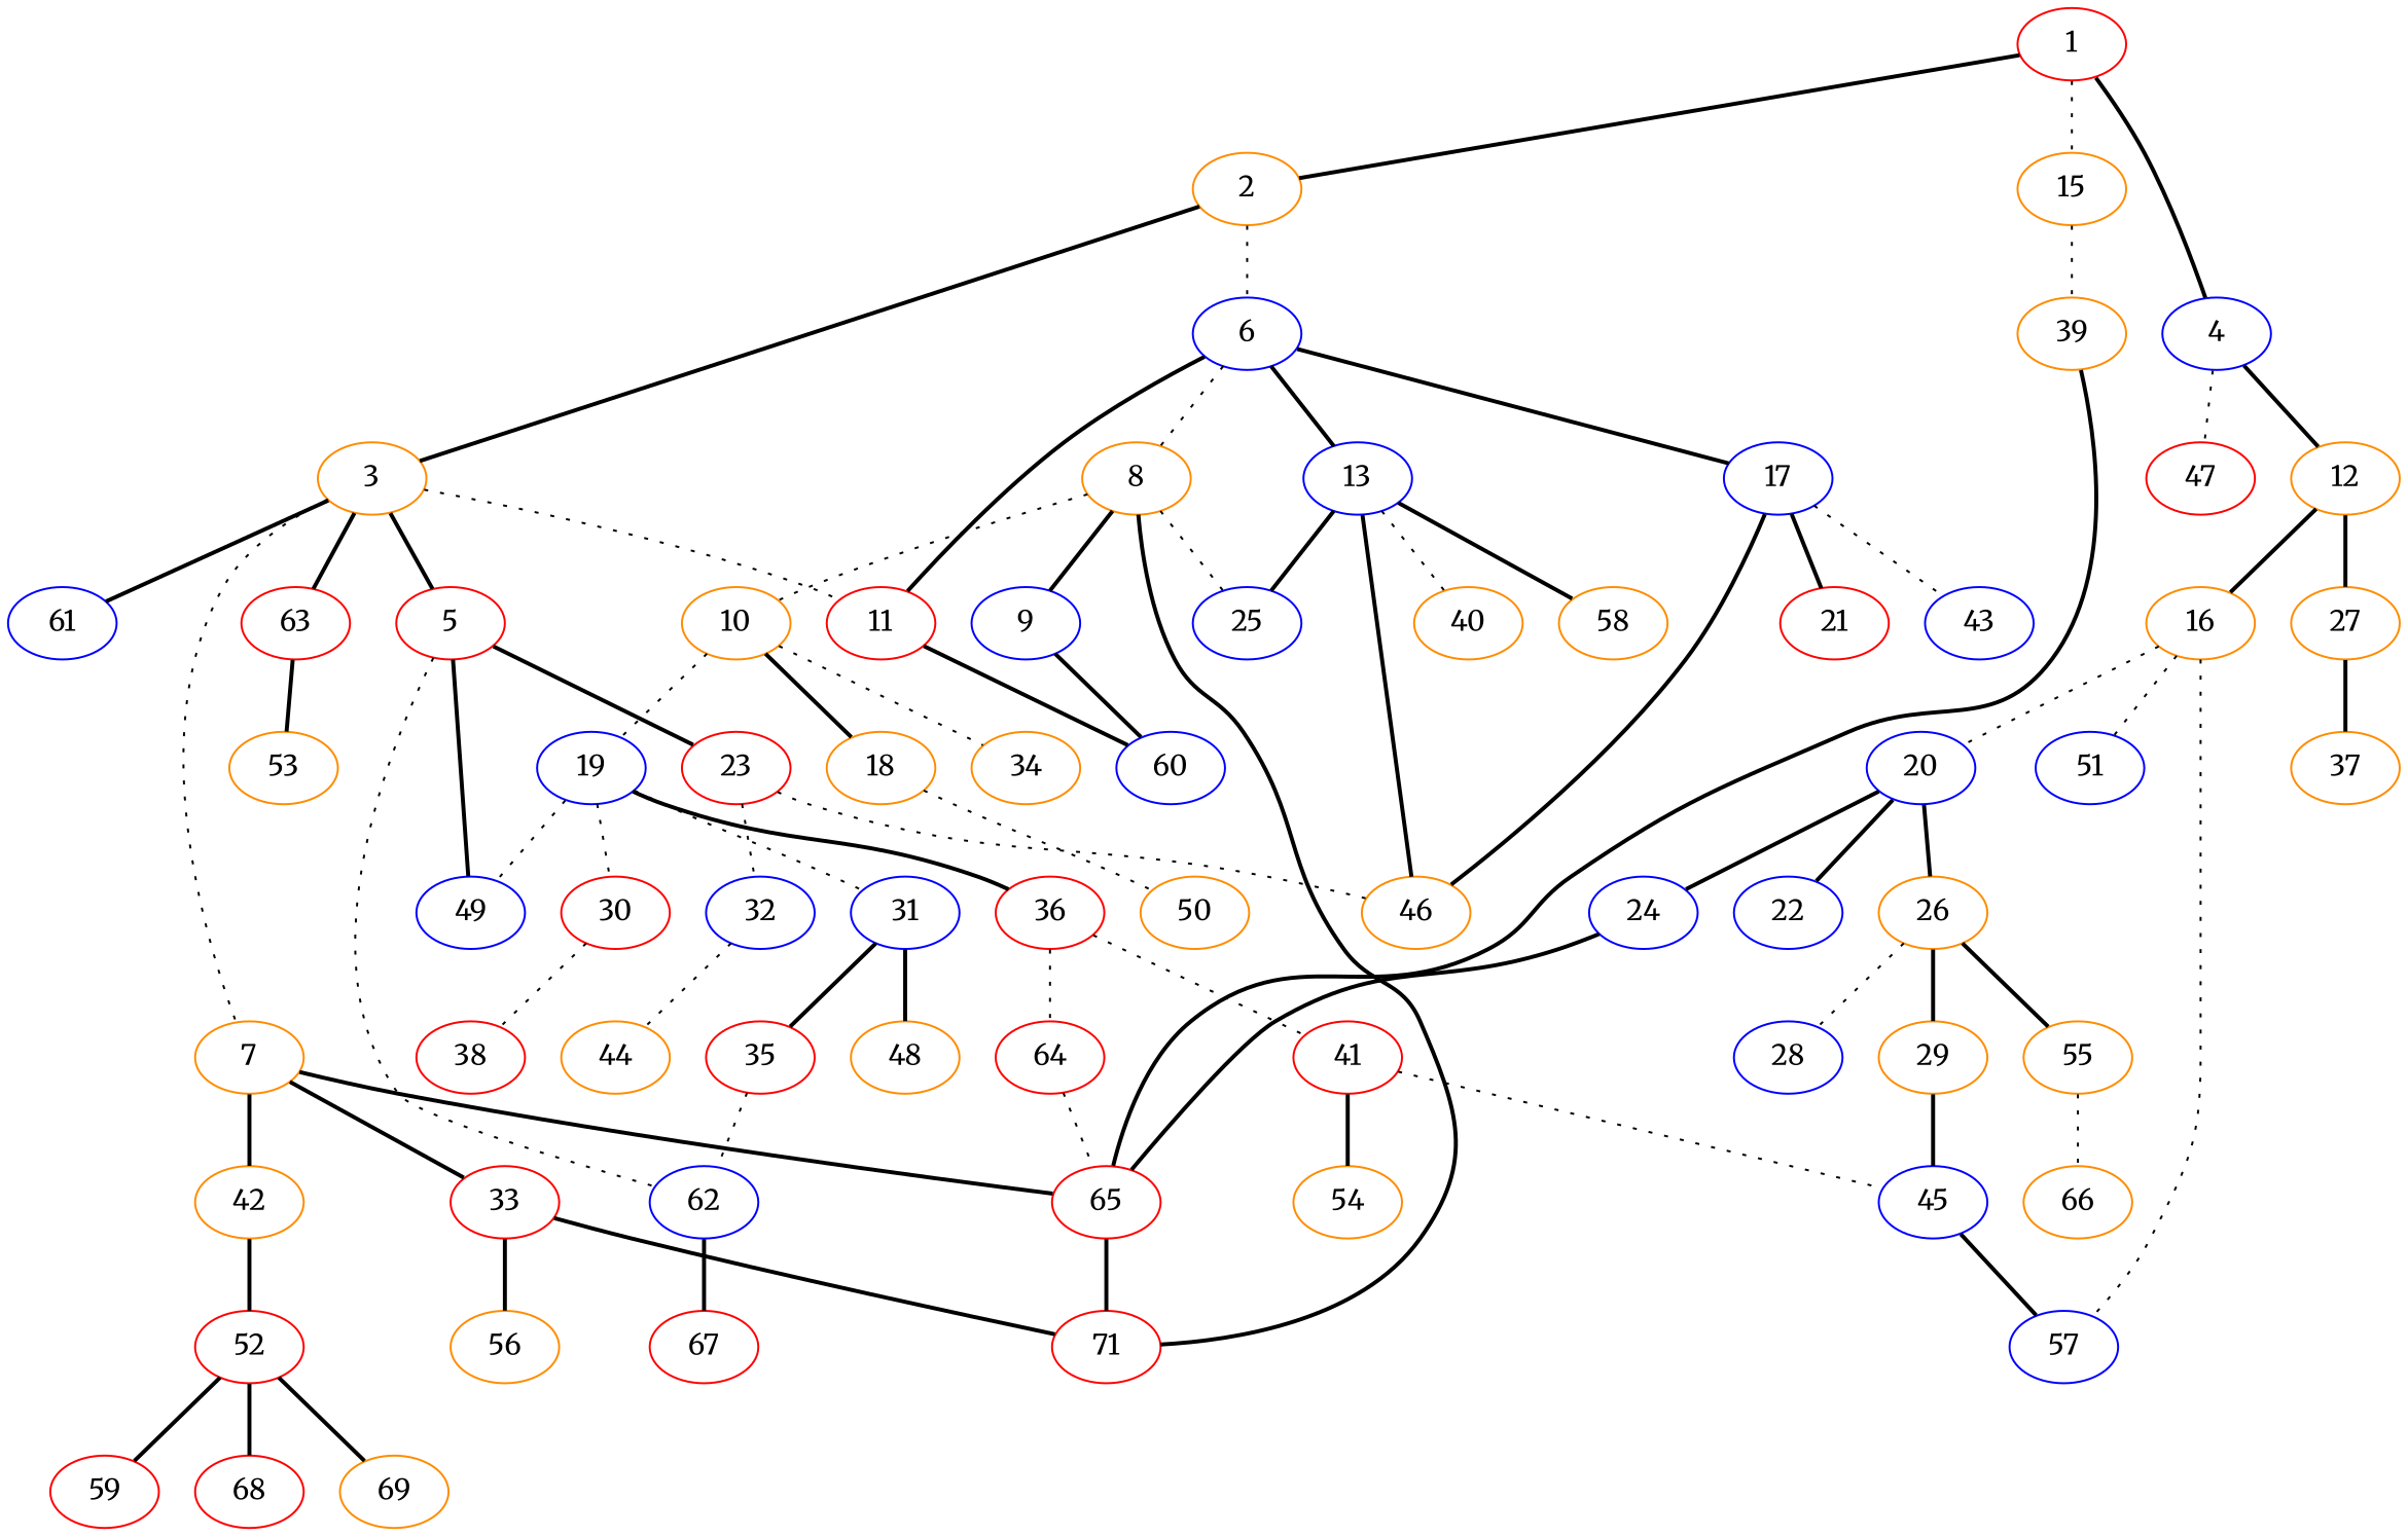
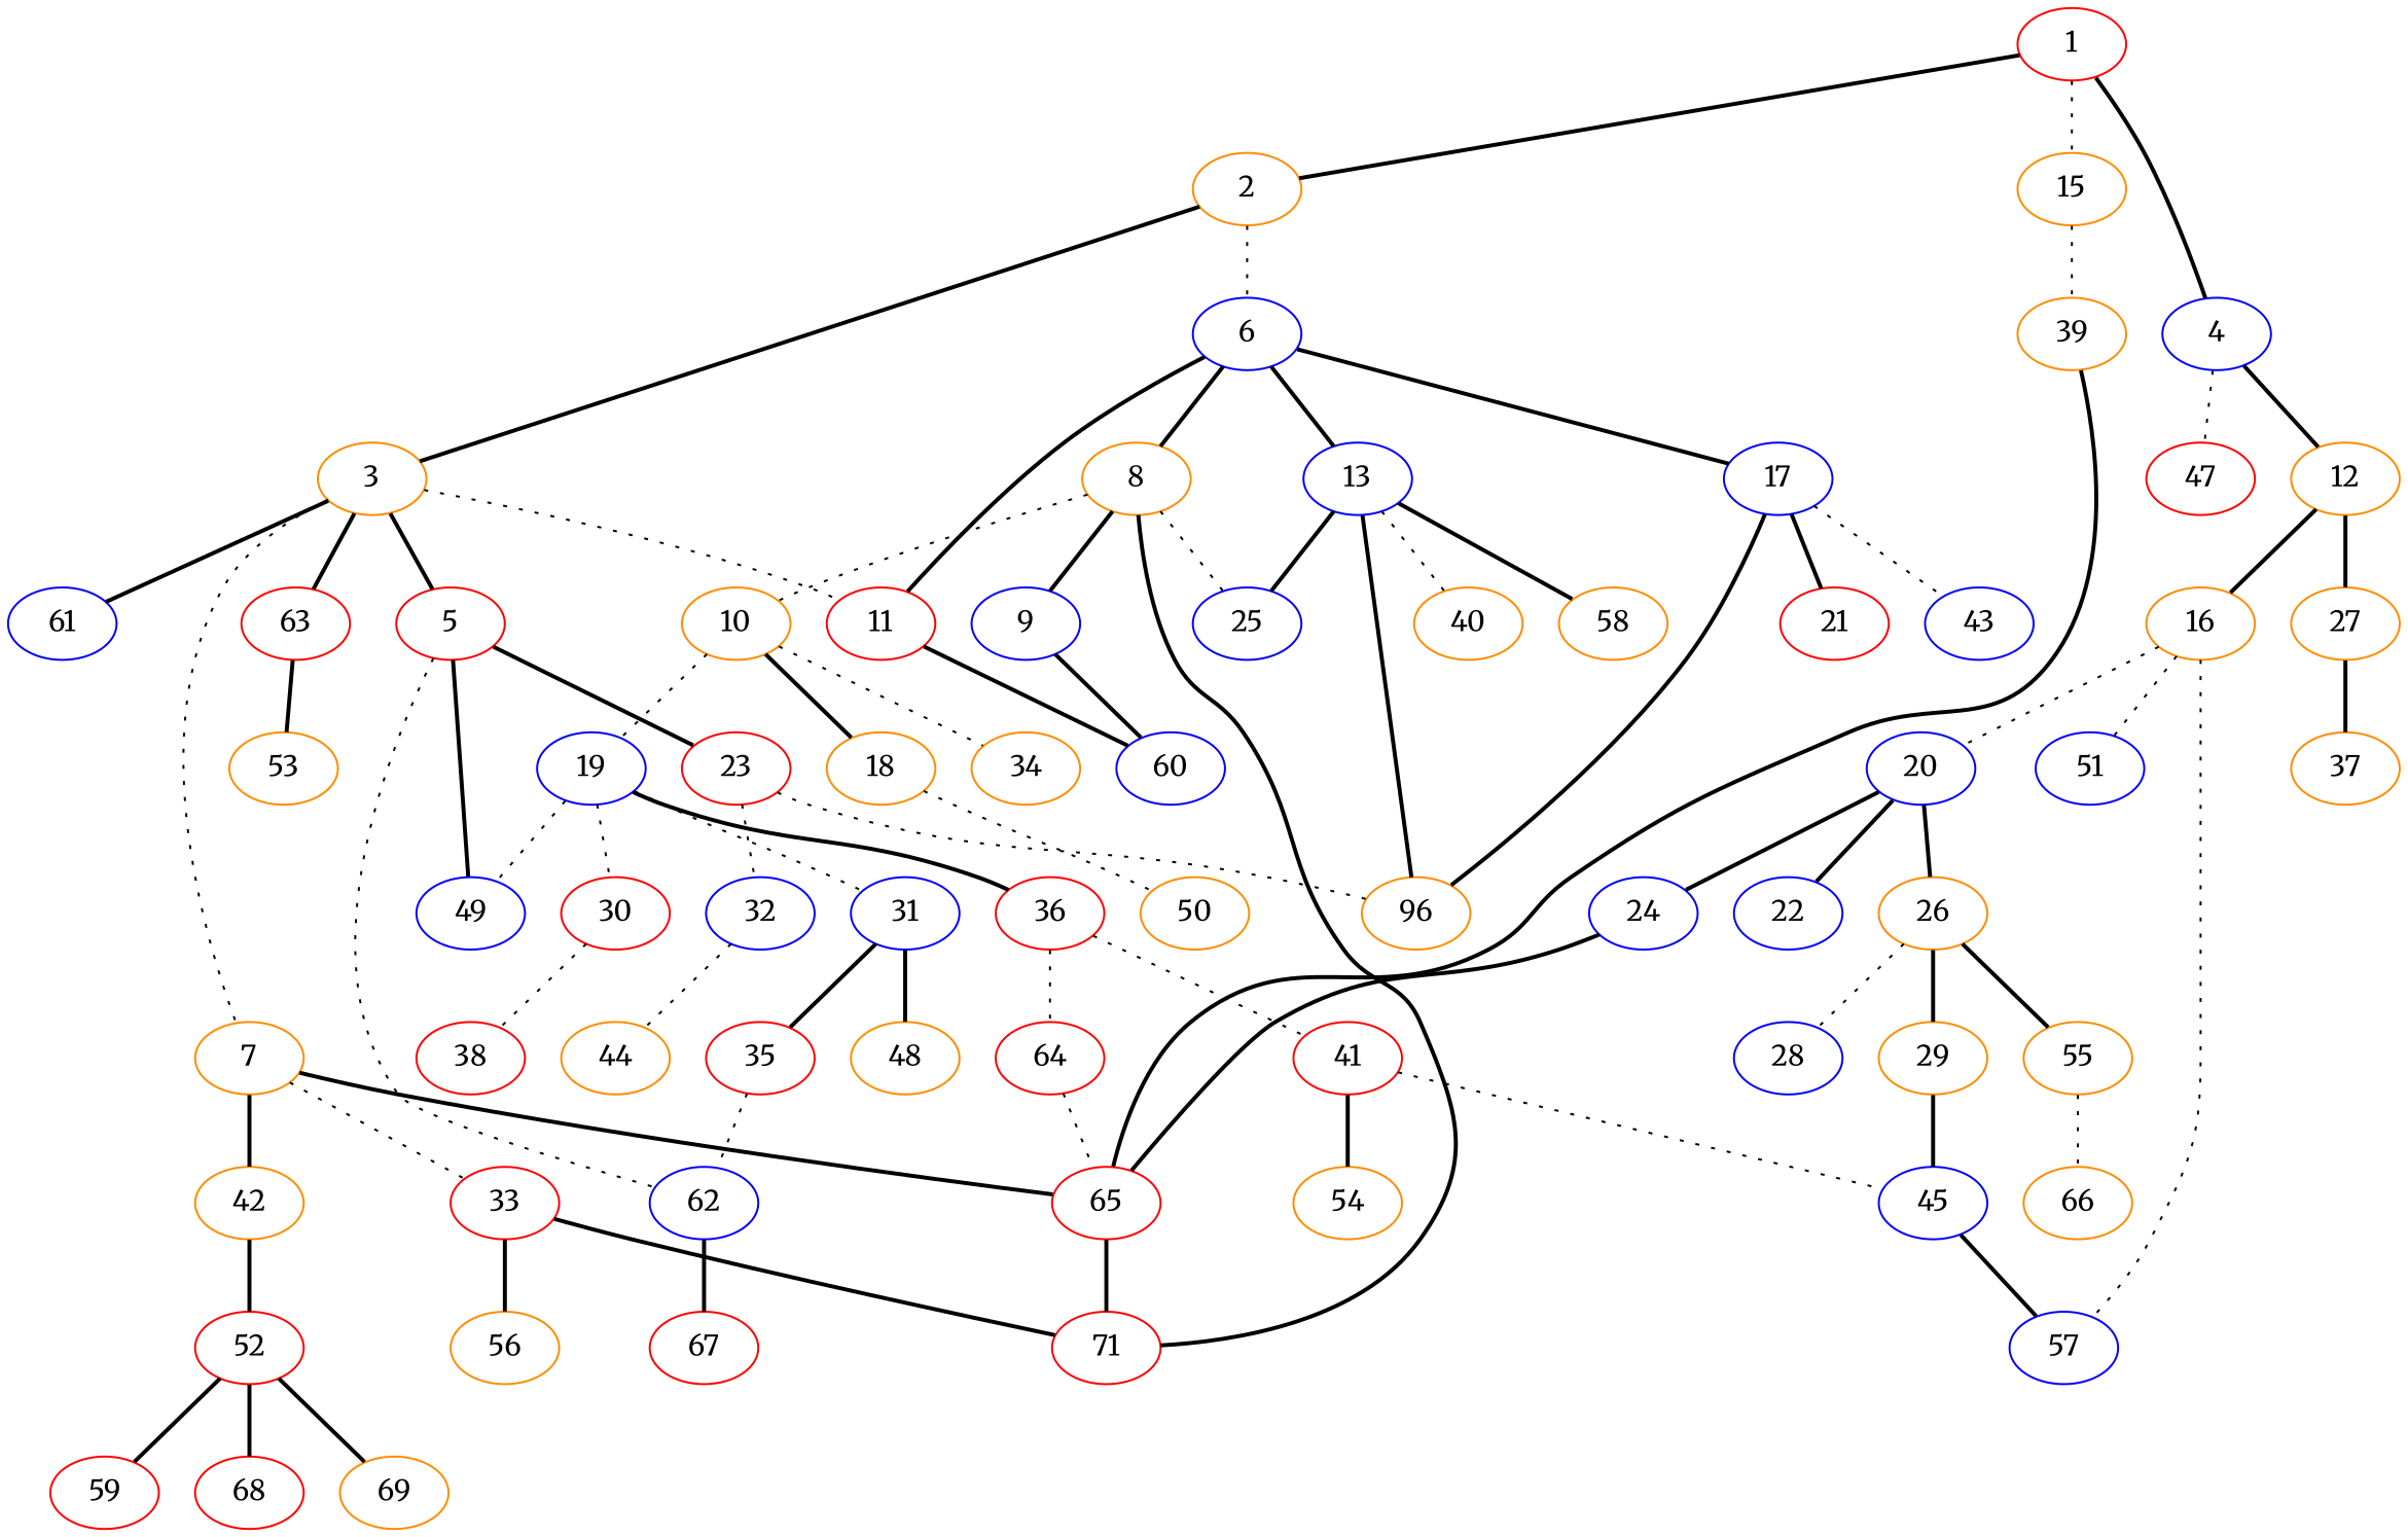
  graph {
    fontname=Merriweather
    node [color=darkorange fontname=Merriweather]
    edge [fontname=Merriweather style=bold]
    1 [color=red]
    2
    4 [color=blue]
    15
    3
    6 [color=blue]
    12
    47 [color=red]
    39
    5 [color=red]
    7
    11 [color=red]
    61 [color=blue]
    63 [color=red]
    8
    13 [color=blue]
    17 [color=blue]
    16
    27
    65 [color=red]
    23 [color=red]
    49 [color=blue]
    62 [color=blue]
    33 [color=red]
    42
    60 [color=blue]
    53
    9 [color=blue]
    10
    25 [color=blue]
    n31 [color=red label=71]
-   46
+   46 [label=96]
    40
    58
    21 [color=red]
    43 [color=blue]
    32 [color=blue]
    67 [color=red]
    56
    52 [color=red]
    20 [color=blue]
    51 [color=blue]
    57 [color=blue]
    37
    44
    18
    19 [color=blue]
    34
    59 [color=red]
    68 [color=red]
    69
    50
    30 [color=red]
    31 [color=blue]
    36 [color=red]
    38 [color=red]
    35 [color=red]
    48
    41 [color=red]
    64 [color=red]
    22 [color=blue]
    24 [color=blue]
    26
    28 [color=blue]
    29
    55
    45 [color=blue]
    54
    66
    1 -- 2
    1 -- 4
    1 -- 15 [style=dotted]
    2 -- 3
    2 -- 6 [style=dotted]
    4 -- 12
    4 -- 47 [style=dotted]
    15 -- 39 [style=dotted]
    3 -- 5
    3 -- 7 [style=dotted]
    3 -- 11 [style=dotted]
    3 -- 61
    3 -- 63
    6 -- 11
-   6 -- 8 [style=dotted]
+   6 -- 8
    6 -- 13
    6 -- 17
    12 -- 16
    12 -- 27
    39 -- 65
    5 -- 23
    5 -- 49
    5 -- 62 [style=dotted]
    7 -- 65
-   7 -- 33
+   7 -- 33 [style=dotted]
    7 -- 42
    11 -- 60
    63 -- 53
    8 -- 9
    8 -- 10 [style=dotted]
    8 -- 25 [style=dotted]
    8 -- n31
    13 -- 25
    13 -- 46
    13 -- 40 [style=dotted]
    13 -- 58
    17 -- 46
    17 -- 21
    17 -- 43 [style=dotted]
    16 -- 20 [style=dotted]
    16 -- 51 [style=dotted]
    16 -- 57 [style=dotted]
    27 -- 37
    65 -- n31
    23 -- 46 [style=dotted]
    23 -- 32 [style=dotted]
    62 -- 67
    33 -- n31
    33 -- 56
    42 -- 52
    9 -- 60
    10 -- 18
    10 -- 19 [style=dotted]
    10 -- 34 [style=dotted]
    32 -- 44 [style=dotted]
    52 -- 59
    52 -- 68
    52 -- 69
    20 -- 22
    20 -- 24
    20 -- 26
    18 -- 50 [style=dotted]
    19 -- 49 [style=dotted]
    19 -- 30 [style=dotted]
    19 -- 31 [style=dotted]
    19 -- 36
    30 -- 38 [style=dotted]
    31 -- 35
    31 -- 48
    36 -- 41 [style=dotted]
    36 -- 64 [style=dotted]
    35 -- 62 [style=dotted]
    41 -- 45 [style=dotted]
    41 -- 54
    64 -- 65 [style=dotted]
    24 -- 65
    26 -- 28 [style=dotted]
    26 -- 29
    26 -- 55
    29 -- 45
    55 -- 66 [style=dotted]
    45 -- 57
  }
